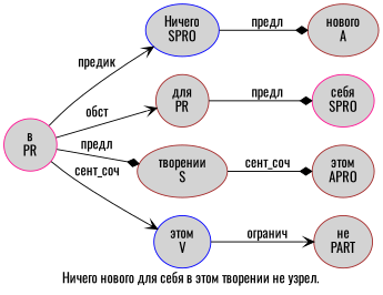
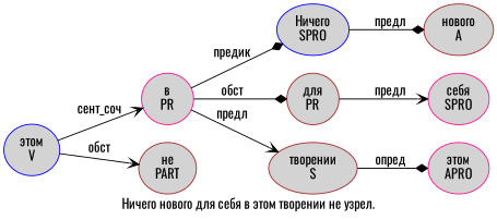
  digraph {
    fontname=Oswald
    label="Ничего нового для себя в этом творении не узрел."
    rankdir=LR
    node [color=brown fillcolor=lightgray fontname=Oswald penwidth=1 shape=ellipse style=filled]
    edge [arrowhead=vee fontname=Oswald]
    n1 [color=blue label="Ничего\nSPRO"]
    n2 [label="нового\nA"]
    n3 [label="для\nPR"]
    n4 [color=deeppink label="себя\nSPRO"]
    n5 [color=deeppink label="в\nPR"]
    n6 [label="творении\nS"]
    n7 [color=blue label="этом\nV"]
-   n8 [label="этом\nAPRO"]
+   n8 [color=deeppink label="этом\nAPRO"]
    n9 [label="не\nPART"]
    n1 -> n2 [arrowhead=diamond label="предл"]
-   n3 -> n4 [arrowhead=diamond label="предл"]
-   n5 -> n1 [label="предик"]
-   n5 -> n3 [label="обст"]
-   n5 -> n6 [arrowhead=diamond label="предл"]
-   n5 -> n7 [label="сент_соч"]
-   n6 -> n8 [arrowhead=diamond label="сент_соч"]
-   n7 -> n9 [label="огранич"]
+   n3 -> n4 [label="предл"]
+   n5 -> n1 [arrowhead=diamond label="предик"]
+   n5 -> n3 [arrowhead=diamond label="обст"]
+   n5 -> n6 [label="предл"]
+   n7 -> n5 [label="сент_соч"]
+   n6 -> n8 [arrowhead=diamond label="опред"]
+   n7 -> n9 [label="обст"]
  }
